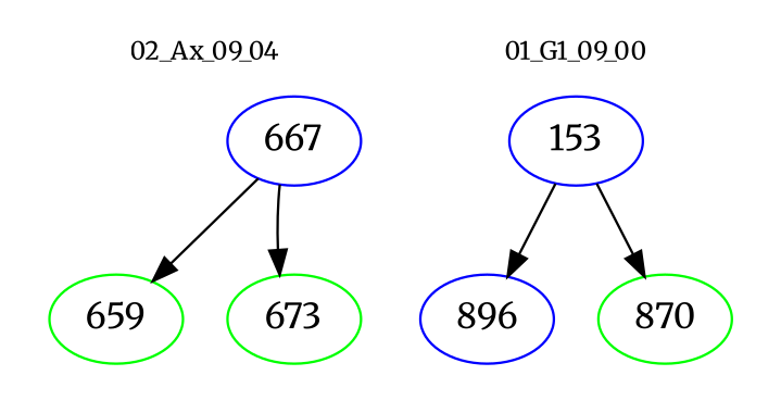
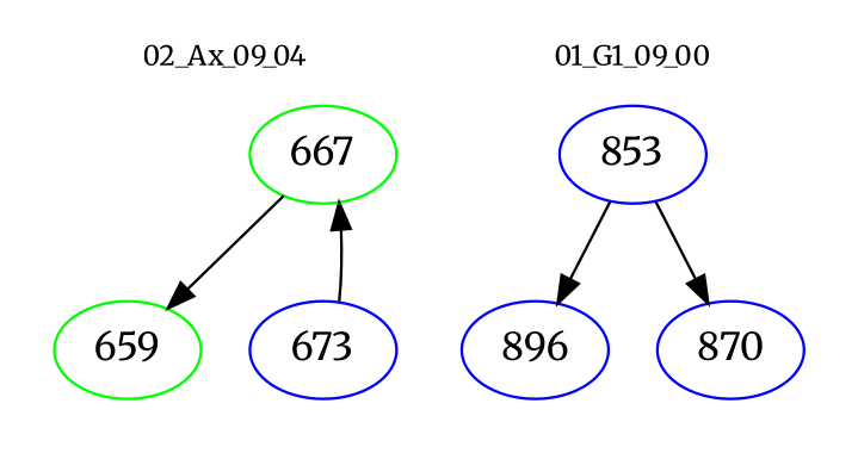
  digraph {
    fontname=Merriweather
    node [color=blue fontname=Merriweather]
    edge [color=black fontname=Merriweather]
-   n1 [label=667]
+   n1 [color=green label=667]
    n2 [color=green label=659]
-   n3 [color=green label=673]
-   n4 [label=153]
+   n3 [label=673]
+   n4 [label=853]
    n5 [label=896]
-   n6 [color=green label=870]
+   n6 [label=870]
    subgraph cluster_1 {
      color=white
      fontsize=10
      label="02_Ax_09_04"
      n1
      n2
      n3
    }
    subgraph cluster_2 {
      color=white
      fontsize=10
      label="01_G1_09_00"
      n4
      n5
      n6
    }
    n1 -> n2
-   n1 -> n3
+   n3 -> n1
    n4 -> n5
    n4 -> n6
  }
